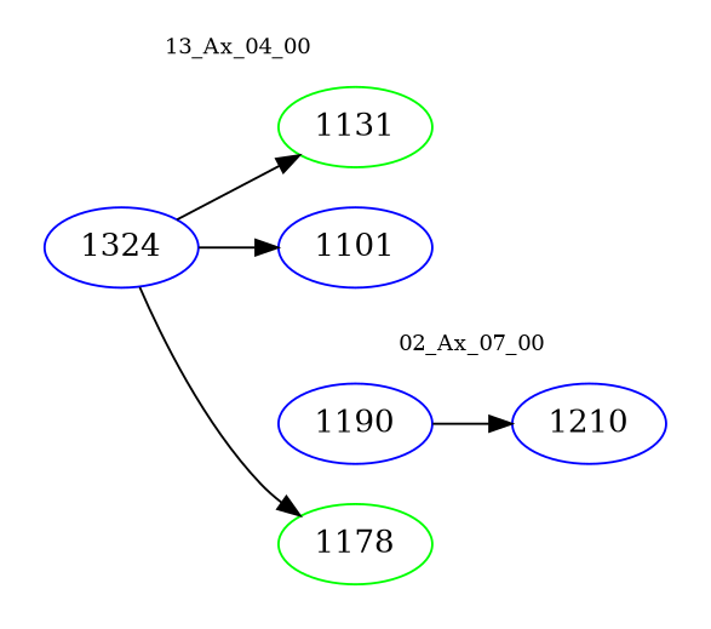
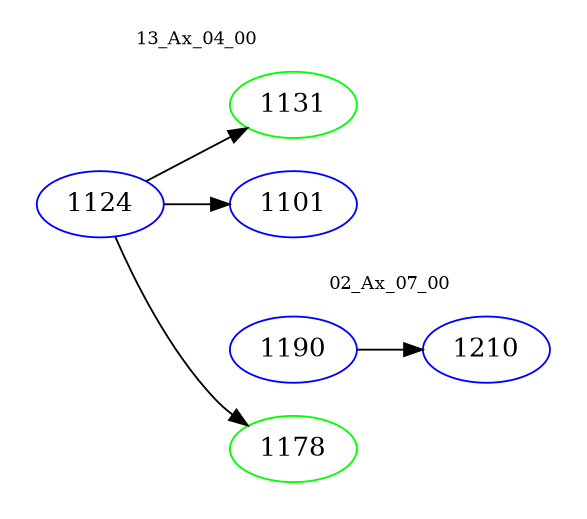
  digraph {
    rankdir=LR
    node [color=blue]
    edge [color=black]
-   n1 [label=1324]
+   n1 [label=1124]
    n2 [label=1101]
    n3 [color=green label=1131]
    n4 [label=1190]
    n5 [color=green label=1178]
    n6 [label=1210]
    subgraph cluster_1 {
      color=white
      fontsize=10
      label="13_Ax_04_00"
      n1
      n2
      n3
    }
    subgraph cluster_2 {
      color=white
      fontsize=10
      label="02_Ax_07_00"
      n4
      n5
      n6
    }
    n1 -> n2
    n1 -> n3
    n1 -> n5
    n4 -> n6
  }
